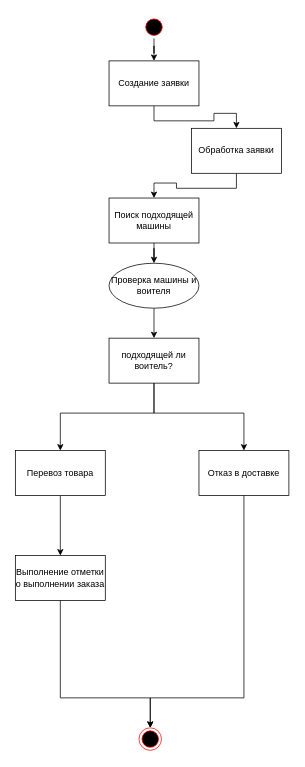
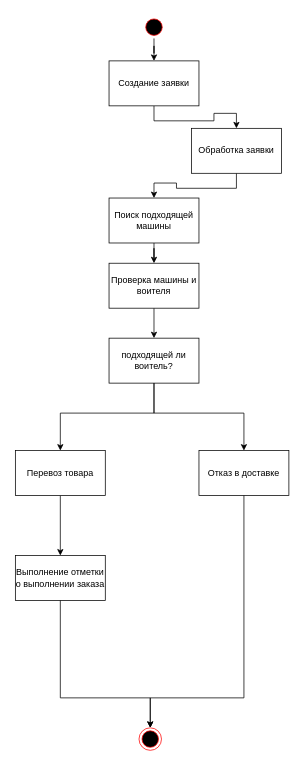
  <mxCell id="0" />
  <mxCell id="1" parent="0" />
  <mxCell id="2" value="" style="edgeStyle=orthogonalEdgeStyle;rounded=0;orthogonalLoop=1;jettySize=auto;html=1;entryX=0.5;entryY=1;entryDx=0;entryDy=0;" parent="1" source="3" target="6" edge="1"><mxGeometry relative="1" as="geometry"><mxPoint x="205" y="115" as="targetPoint" /></mxGeometry></mxCell>
  <mxCell id="3" value="" style="ellipse;shape=startState;fillColor=#000000;strokeColor=#ff0000;" parent="1" vertex="1"><mxGeometry x="190" y="20" width="30" height="30" as="geometry" /></mxCell>
  <mxCell id="4" value="" style="ellipse;shape=endState;fillColor=#000000;strokeColor=#ff0000" parent="1" vertex="1"><mxGeometry x="185" y="970" width="30" height="30" as="geometry" /></mxCell>
  <mxCell id="5" value="" style="edgeStyle=orthogonalEdgeStyle;rounded=0;orthogonalLoop=1;jettySize=auto;html=1;fontColor=#000000;" parent="1" source="6" target="8" edge="1"><mxGeometry relative="1" as="geometry" /></mxCell>
  <mxCell id="6" value="&lt;font color=&quot;#000000&quot;&gt;Создание заявки&lt;/font&gt;" style="rounded=0;whiteSpace=wrap;html=1;fontColor=#FFFFFF;direction=west;" parent="1" vertex="1"><mxGeometry x="145" y="80" width="120" height="60" as="geometry" /></mxCell>
  <mxCell id="7" value="" style="edgeStyle=orthogonalEdgeStyle;rounded=0;orthogonalLoop=1;jettySize=auto;html=1;fontColor=#000000;" parent="1" source="8" target="10" edge="1"><mxGeometry relative="1" as="geometry" /></mxCell>
  <mxCell id="8" value="&lt;font color=&quot;#000000&quot;&gt;Обработка заявки&lt;/font&gt;" style="whiteSpace=wrap;html=1;fillColor=rgb(255, 255, 255);strokeColor=rgb(0, 0, 0);fontColor=#FFFFFF;rounded=0;" parent="1" vertex="1"><mxGeometry x="255" y="170" width="120" height="60" as="geometry" /></mxCell>
  <mxCell id="9" value="" style="edgeStyle=orthogonalEdgeStyle;rounded=0;orthogonalLoop=1;jettySize=auto;html=1;fontColor=#000000;" parent="1" source="10" target="12" edge="1"><mxGeometry relative="1" as="geometry" /></mxCell>
  <mxCell id="10" value="&lt;font color=&quot;#000000&quot;&gt;Поиск подходящей машины&lt;/font&gt;" style="whiteSpace=wrap;html=1;fillColor=rgb(255, 255, 255);strokeColor=rgb(0, 0, 0);fontColor=#FFFFFF;rounded=0;" parent="1" vertex="1"><mxGeometry x="145" y="263" width="120" height="60" as="geometry" /></mxCell>
  <mxCell id="11" value="" style="edgeStyle=orthogonalEdgeStyle;rounded=0;orthogonalLoop=1;jettySize=auto;html=1;fontColor=#000000;" parent="1" source="12" target="13" edge="1"><mxGeometry relative="1" as="geometry" /></mxCell>
- <mxCell id="12" value="&lt;font color=&quot;#000000&quot;&gt;Проверка машины и воителя&lt;/font&gt;" style="ellipse;whiteSpace=wrap;html=1;fillColor=rgb(255, 255, 255);strokeColor=rgb(0, 0, 0);fontColor=#FFFFFF;" parent="1" vertex="1"><mxGeometry x="145" y="350" width="120" height="60" as="geometry" /></mxCell>
+ <mxCell id="12" value="&lt;font color=&quot;#000000&quot;&gt;Проверка машины и воителя&lt;/font&gt;" style="whiteSpace=wrap;html=1;fillColor=rgb(255, 255, 255);strokeColor=rgb(0, 0, 0);fontColor=#FFFFFF;rounded=0;" parent="1" vertex="1"><mxGeometry x="145" y="350" width="120" height="60" as="geometry" /></mxCell>
  <mxCell id="13" value="&lt;font color=&quot;#000000&quot;&gt;подходящей ли воитель?&lt;/font&gt;" style="whiteSpace=wrap;html=1;fillColor=rgb(255, 255, 255);strokeColor=rgb(0, 0, 0);fontColor=#FFFFFF;rounded=0;" parent="1" vertex="1"><mxGeometry x="145" y="450" width="120" height="60" as="geometry" /></mxCell>
  <mxCell id="14" value="" style="edgeStyle=orthogonalEdgeStyle;rounded=0;orthogonalLoop=1;jettySize=auto;html=1;fontColor=#000000;" parent="1" source="15" target="17" edge="1"><mxGeometry relative="1" as="geometry" /></mxCell>
  <mxCell id="15" value="&lt;font color=&quot;#000000&quot;&gt;Перевоз товара&lt;/font&gt;" style="whiteSpace=wrap;html=1;fillColor=rgb(255, 255, 255);strokeColor=rgb(0, 0, 0);fontColor=#FFFFFF;rounded=0;" parent="1" vertex="1"><mxGeometry x="20" y="600" width="120" height="60" as="geometry" /></mxCell>
  <mxCell id="16" value="&lt;font color=&quot;#000000&quot;&gt;Отказ в доставке&lt;/font&gt;" style="whiteSpace=wrap;html=1;fillColor=rgb(255, 255, 255);strokeColor=rgb(0, 0, 0);fontColor=#FFFFFF;rounded=0;" parent="1" vertex="1"><mxGeometry x="265" y="600" width="120" height="60" as="geometry" /></mxCell>
  <mxCell id="17" value="&lt;font color=&quot;#000000&quot;&gt;Выполнение отметки о выполнении заказа&lt;/font&gt;" style="whiteSpace=wrap;html=1;fillColor=rgb(255, 255, 255);strokeColor=rgb(0, 0, 0);fontColor=#FFFFFF;rounded=0;" parent="1" vertex="1"><mxGeometry x="20" y="740" width="120" height="60" as="geometry" /></mxCell>
  <mxCell id="18" value="" style="endArrow=classic;html=1;rounded=0;fontColor=#000000;entryX=0.5;entryY=0;entryDx=0;entryDy=0;exitX=0.5;exitY=1;exitDx=0;exitDy=0;" parent="1" source="13" target="15" edge="1"><mxGeometry width="50" height="50" relative="1" as="geometry"><mxPoint x="30" y="640" as="sourcePoint" /><mxPoint x="80" y="590" as="targetPoint" /><Array as="points"><mxPoint x="205" y="550" /><mxPoint x="80" y="550" /></Array></mxGeometry></mxCell>
  <mxCell id="19" value="" style="endArrow=classic;html=1;rounded=0;fontColor=#000000;entryX=0.5;entryY=0;entryDx=0;entryDy=0;exitX=0.5;exitY=1;exitDx=0;exitDy=0;" parent="1" source="13" target="16" edge="1"><mxGeometry width="50" height="50" relative="1" as="geometry"><mxPoint x="30" y="640" as="sourcePoint" /><mxPoint x="80" y="590" as="targetPoint" /><Array as="points"><mxPoint x="205" y="550" /><mxPoint x="325" y="550" /></Array></mxGeometry></mxCell>
  <mxCell id="20" value="" style="endArrow=classic;html=1;rounded=0;fontColor=#000000;exitX=0.5;exitY=1;exitDx=0;exitDy=0;" parent="1" source="16" edge="1"><mxGeometry width="50" height="50" relative="1" as="geometry"><mxPoint x="260" y="840" as="sourcePoint" /><mxPoint x="200" y="970" as="targetPoint" /><Array as="points"><mxPoint x="325" y="930" /><mxPoint x="200" y="930" /></Array></mxGeometry></mxCell>
  <mxCell id="21" value="" style="endArrow=classic;html=1;rounded=0;fontColor=#000000;exitX=0.5;exitY=1;exitDx=0;exitDy=0;" parent="1" source="17" edge="1"><mxGeometry width="50" height="50" relative="1" as="geometry"><mxPoint x="30" y="920" as="sourcePoint" /><mxPoint x="200" y="970" as="targetPoint" /><Array as="points"><mxPoint x="80" y="930" /><mxPoint x="200" y="930" /></Array></mxGeometry></mxCell>
